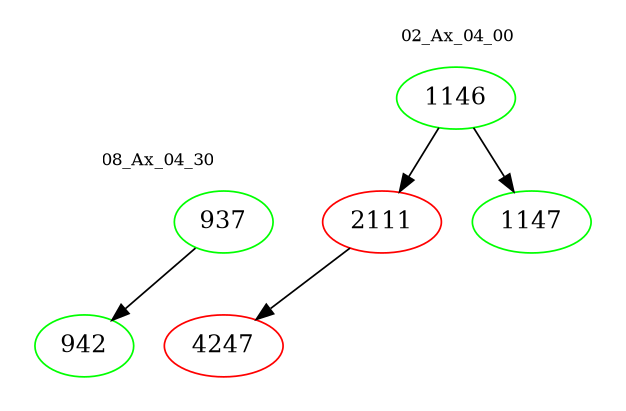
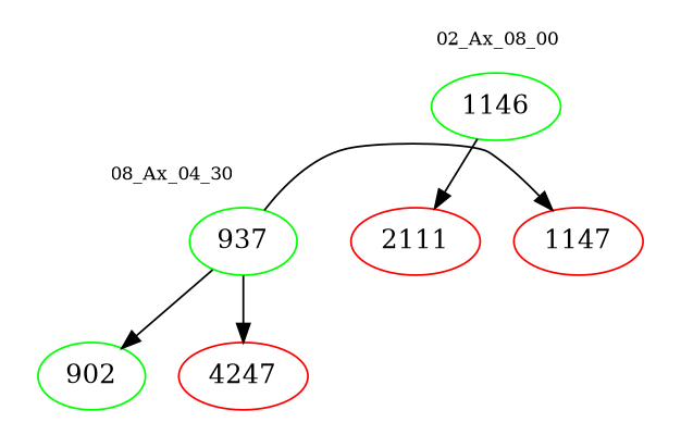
  digraph {
    node [color=green]
    edge [color=black]
    n1 [label=937]
-   n2 [label=942]
+   n2 [label=902]
    n3 [color=red label=4247]
    n4 [label=1146]
    n5 [color=red label=2111]
-   n6 [label=1147]
+   n6 [color=red label=1147]
    subgraph cluster_1 {
      color=white
      fontsize=10
      label="08_Ax_04_30"
      n1
      n2
      n3
    }
    subgraph cluster_2 {
      color=white
      fontsize=10
-     label="02_Ax_04_00"
+     label="02_Ax_08_00"
      n4
      n5
      n6
    }
    n1 -> n2
-   n5 -> n3
+   n1 -> n3
    n4 -> n5
-   n4 -> n6
+   n1 -> n6
  }
